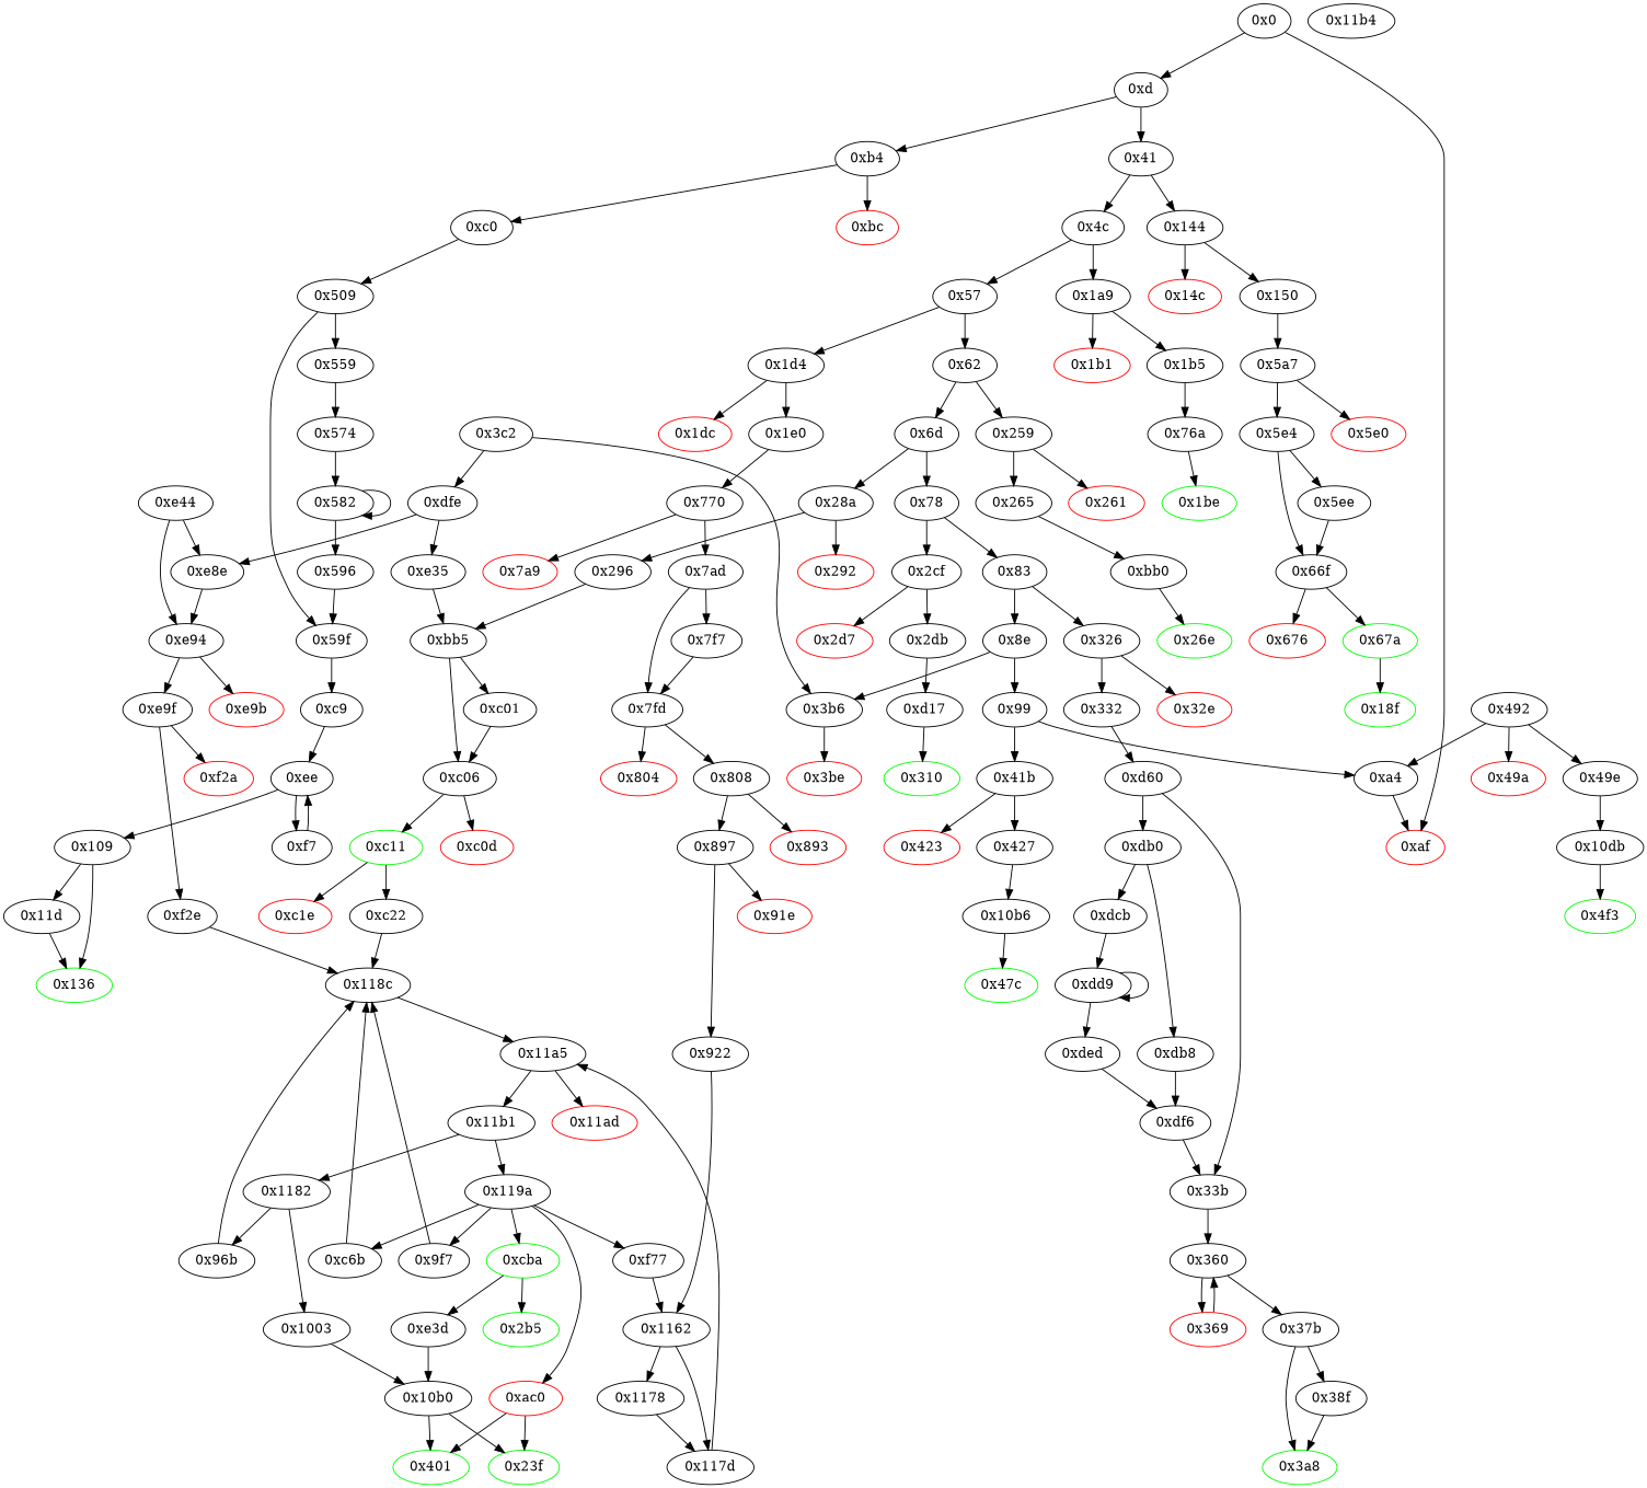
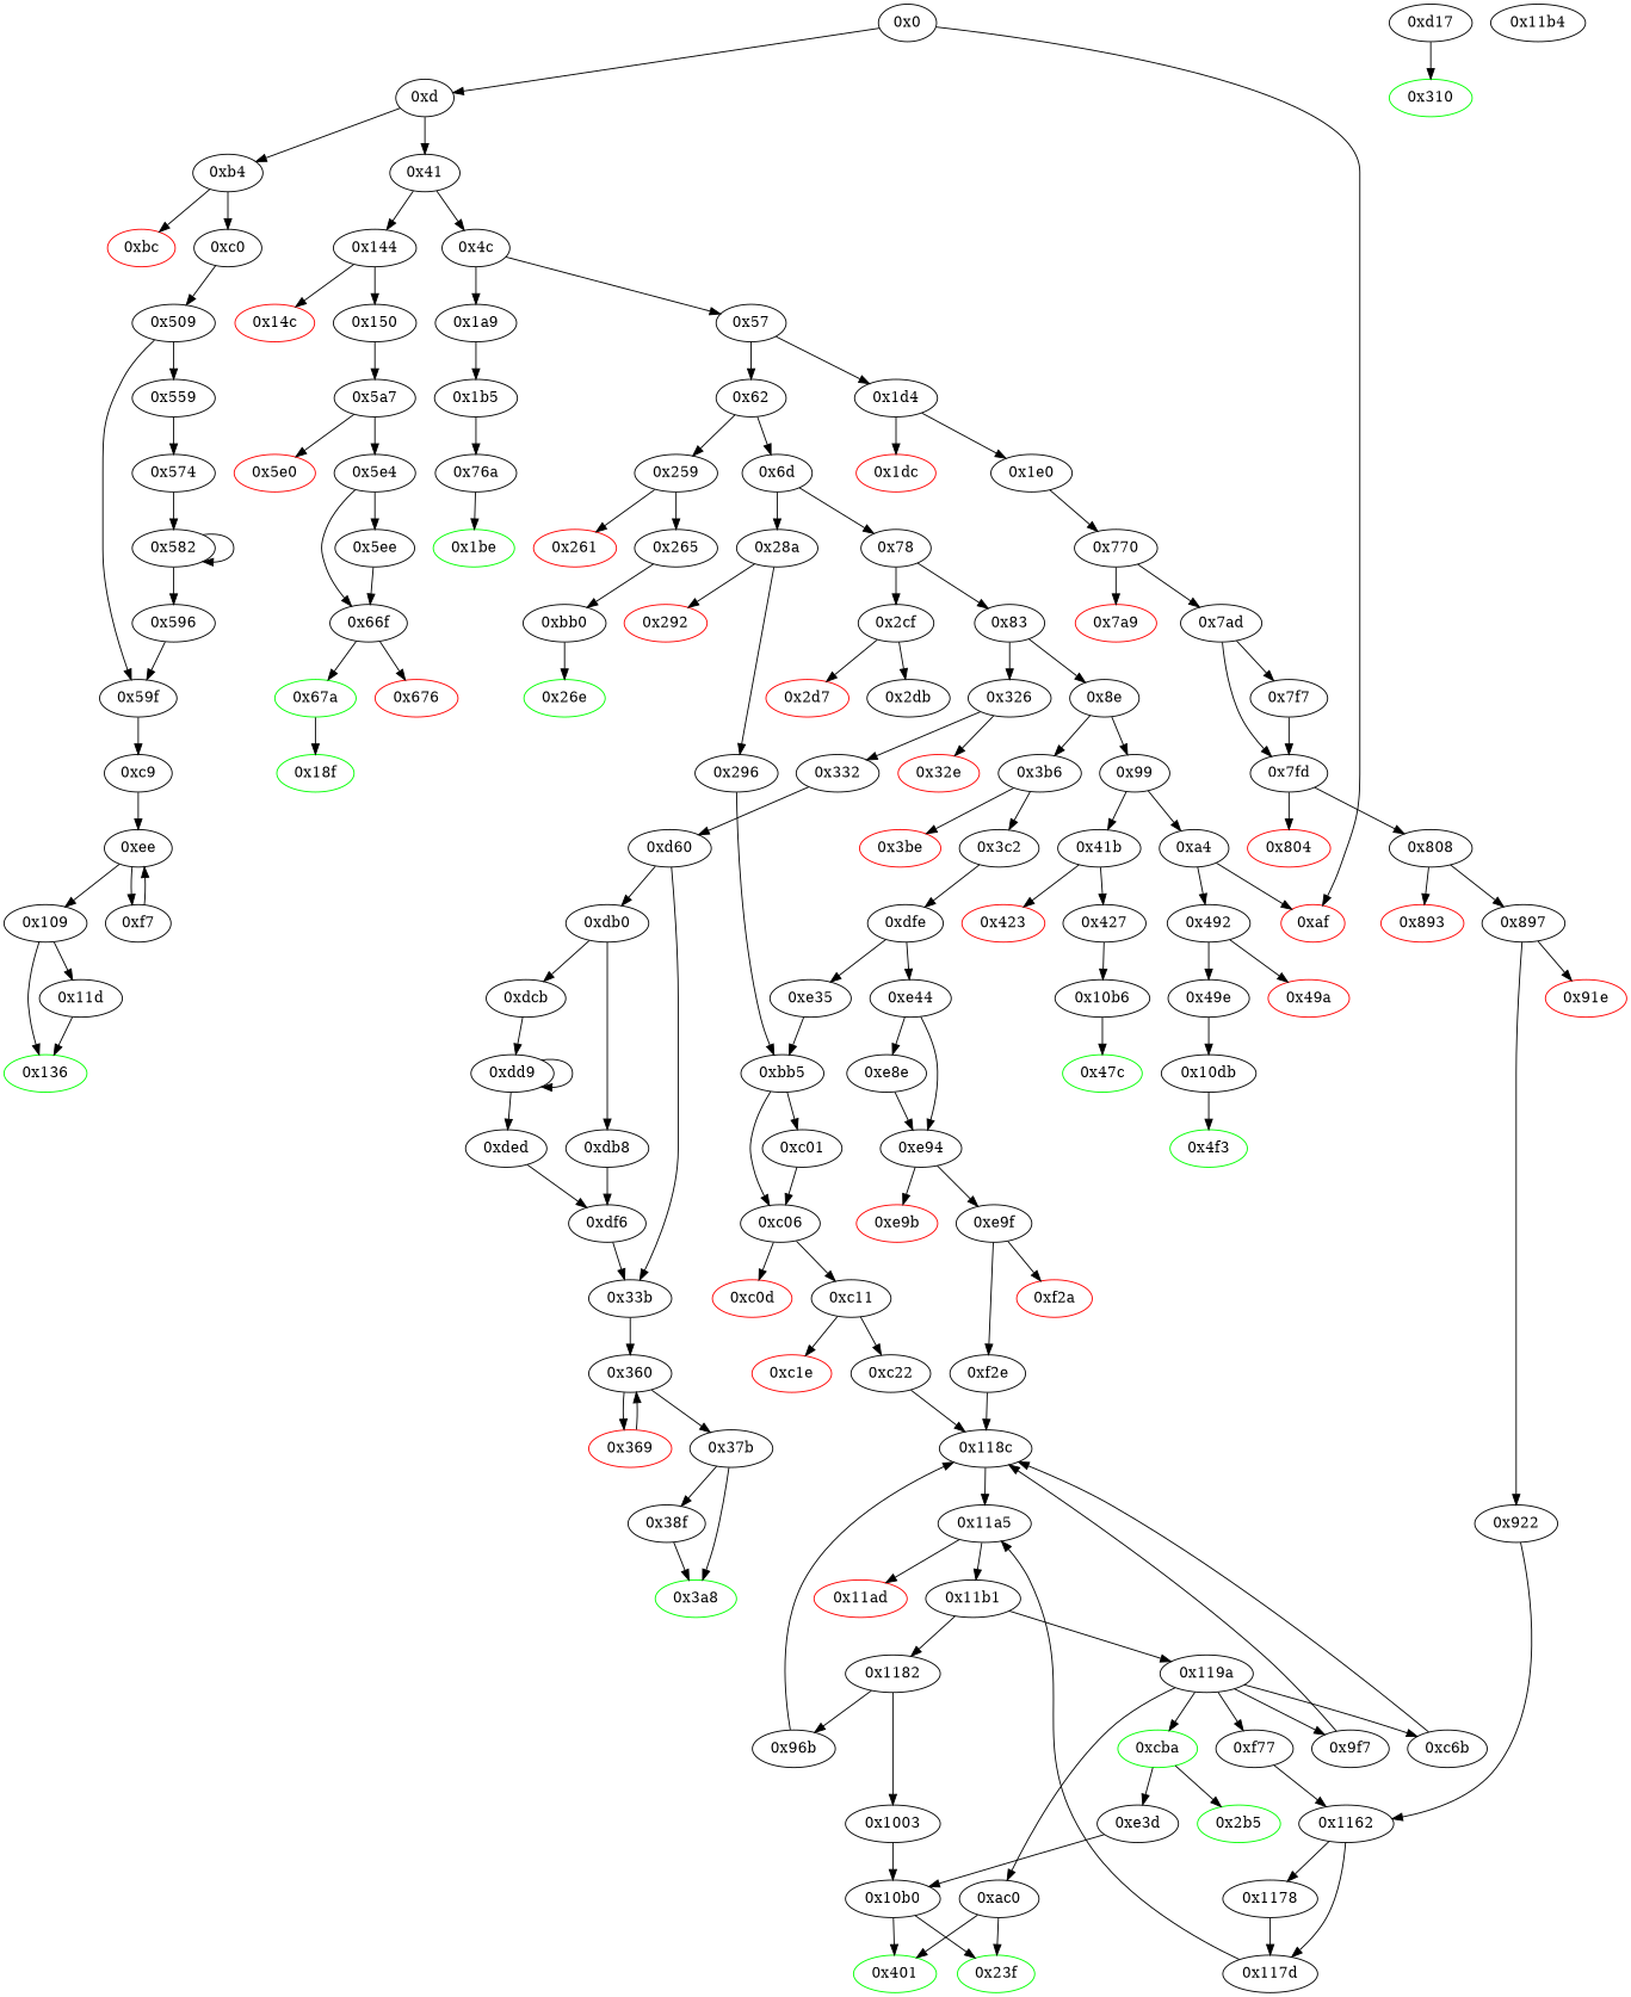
  digraph {
    node [fillcolor=white style=filled]
    "0x5e0" [color=red]
    "0x26e" [color=green]
    "0xbb0"
    "0x11b1"
    "0x1182"
    "0x119a"
    "0x1003"
    "0x96b"
    "0xf77"
    "0xc6b"
    "0x9f7"
    "0xcba" [color=green]
-   "0xac0" [color=red]
+   "0xac0"
    "0x23f" [color=green]
    "0x33b"
    "0x360"
    "0x369" [color=red]
    "0x37b"
    "0x1b5"
    "0x76a"
    "0x1be" [color=green]
    "0xbc" [color=red]
    "0xdcb"
    "0xdd9"
    "0xded"
    "0x676" [color=red]
    "0x897"
    "0x922"
    "0x91e" [color=red]
    "0x1162"
    "0xee"
    "0x109"
    "0xf7"
    "0x136" [color=green]
    "0x11d"
    "0x117d"
    "0x11a5"
    "0x11ad" [color=red]
    "0x59f"
    "0xc9"
    "0x8e"
    "0x99"
    "0x3b6"
    "0x41b"
    "0xa4"
    "0x3c2"
    "0x3be" [color=red]
    "0x47c" [color=green]
    "0x10b6"
    "0xc0d" [color=red]
    "0x296"
    "0xbb5"
    "0xc01"
    "0xc06"
    "0xd"
    "0x41"
    "0xb4"
    "0x144"
    "0x4c"
    "0xc0"
    "0xc1e" [color=red]
    "0x1178"
    "0x83"
    "0x326"
    "0x332"
    "0x32e" [color=red]
    "0x3a8" [color=green]
    "0x38f"
    "0x559"
    "0x574"
    "0x582"
    "0x4f3" [color=green]
    "0x10db"
    "0x10b0"
    "0x401" [color=green]
    "0x427"
    "0x423" [color=red]
    "0xaf" [color=red]
    "0x492"
    "0x118c"
    "0x5a7"
    "0x5e4"
    "0x66f"
    "0x5ee"
    "0x62"
    "0x259"
    "0x6d"
    "0x265"
    "0x261" [color=red]
    "0x28a"
    "0x78"
    "0x14c" [color=red]
    "0x150"
    "0x57"
    "0x1d4"
    "0x1e0"
    "0x1dc" [color=red]
    "0xd60"
    "0x67a" [color=green]
    "0x18f" [color=green]
    "0xdfe"
    "0x770"
    "0x7ad"
    "0x7a9" [color=red]
    "0xdb0"
    "0x7fd"
    "0x7f7"
    "0x808"
    "0x804" [color=red]
    "0xe35"
    "0xe44"
    "0x310" [color=green]
    "0xdf6"
    "0x2b5" [color=green]
    "0xf2e"
    "0x893" [color=red]
    "0x1a9"
-   "0x1b1" [color=red]
    "0x49a" [color=red]
    "0xe94"
    "0xe9f"
    "0xe9b" [color=red]
    "0xf2a" [color=red]
    "0x509"
-   "0xc11" [color=green]
+   "0xc11"
    "0x292" [color=red]
    "0xc22"
    "0xe3d"
    "0x596"
    "0x2cf"
    "0xe8e"
    "0x2db"
    "0x2d7" [color=red]
    "0xd17"
    "0x0"
    "0xdb8"
    "0x49e"
    "0x11b4"
    "0xbb0" -> "0x26e"
    "0x11b1" -> "0x1182"
    "0x11b1" -> "0x119a"
    "0x1182" -> "0x1003"
    "0x1182" -> "0x96b"
    "0x119a" -> "0xf77"
    "0x119a" -> "0xc6b"
    "0x119a" -> "0x9f7"
    "0x119a" -> "0xcba"
    "0x119a" -> "0xac0"
    "0x1003" -> "0x10b0"
    "0x96b" -> "0x118c"
    "0xf77" -> "0x1162"
    "0xc6b" -> "0x118c"
    "0x9f7" -> "0x118c"
    "0xcba" -> "0x2b5"
    "0xcba" -> "0xe3d"
    "0xac0" -> "0x23f"
    "0xac0" -> "0x401"
    "0x33b" -> "0x360"
    "0x360" -> "0x369"
    "0x360" -> "0x37b"
    "0x369" -> "0x360"
    "0x37b" -> "0x3a8"
    "0x37b" -> "0x38f"
    "0x1b5" -> "0x76a"
    "0x76a" -> "0x1be"
    "0xdcb" -> "0xdd9"
    "0xdd9" -> "0xdd9"
    "0xdd9" -> "0xded"
    "0xded" -> "0xdf6"
    "0x897" -> "0x922"
    "0x897" -> "0x91e"
    "0x922" -> "0x1162"
    "0x1162" -> "0x117d"
    "0x1162" -> "0x1178"
    "0xee" -> "0x109"
    "0xee" -> "0xf7"
    "0x109" -> "0x136"
    "0x109" -> "0x11d"
    "0xf7" -> "0xee"
    "0x11d" -> "0x136"
    "0x117d" -> "0x11a5"
    "0x11a5" -> "0x11b1"
    "0x11a5" -> "0x11ad"
    "0x59f" -> "0xc9"
    "0xc9" -> "0xee"
    "0x8e" -> "0x99"
    "0x8e" -> "0x3b6"
    "0x99" -> "0x41b"
    "0x99" -> "0xa4"
-   "0x3c2" -> "0x3b6"
+   "0x3b6" -> "0x3c2"
    "0x3b6" -> "0x3be"
    "0x41b" -> "0x427"
    "0x41b" -> "0x423"
    "0xa4" -> "0xaf"
-   "0x492" -> "0xa4"
+   "0xa4" -> "0x492"
    "0x3c2" -> "0xdfe"
    "0x10b6" -> "0x47c"
    "0x296" -> "0xbb5"
    "0xbb5" -> "0xc01"
    "0xbb5" -> "0xc06"
    "0xc01" -> "0xc06"
    "0xc06" -> "0xc0d"
    "0xc06" -> "0xc11"
    "0xd" -> "0x41"
    "0xd" -> "0xb4"
    "0x41" -> "0x144"
    "0x41" -> "0x4c"
    "0xb4" -> "0xbc"
    "0xb4" -> "0xc0"
    "0x144" -> "0x14c"
    "0x144" -> "0x150"
    "0x4c" -> "0x57"
    "0x4c" -> "0x1a9"
    "0xc0" -> "0x509"
    "0x1178" -> "0x117d"
    "0x83" -> "0x8e"
    "0x83" -> "0x326"
    "0x326" -> "0x332"
    "0x326" -> "0x32e"
    "0x332" -> "0xd60"
    "0x38f" -> "0x3a8"
    "0x559" -> "0x574"
    "0x574" -> "0x582"
    "0x582" -> "0x582"
    "0x582" -> "0x596"
    "0x10db" -> "0x4f3"
    "0x10b0" -> "0x23f"
    "0x10b0" -> "0x401"
    "0x427" -> "0x10b6"
    "0x492" -> "0x49a"
    "0x492" -> "0x49e"
    "0x118c" -> "0x11a5"
    "0x5a7" -> "0x5e0"
    "0x5a7" -> "0x5e4"
    "0x5e4" -> "0x66f"
    "0x5e4" -> "0x5ee"
    "0x66f" -> "0x676"
    "0x66f" -> "0x67a"
    "0x5ee" -> "0x66f"
    "0x62" -> "0x259"
    "0x62" -> "0x6d"
    "0x259" -> "0x265"
    "0x259" -> "0x261"
    "0x6d" -> "0x28a"
    "0x6d" -> "0x78"
    "0x265" -> "0xbb0"
    "0x28a" -> "0x296"
    "0x28a" -> "0x292"
    "0x78" -> "0x83"
    "0x78" -> "0x2cf"
    "0x150" -> "0x5a7"
    "0x57" -> "0x62"
    "0x57" -> "0x1d4"
    "0x1d4" -> "0x1e0"
    "0x1d4" -> "0x1dc"
    "0x1e0" -> "0x770"
    "0xd60" -> "0x33b"
    "0xd60" -> "0xdb0"
    "0x67a" -> "0x18f"
    "0xdfe" -> "0xe35"
-   "0xdfe" -> "0xe8e"
+   "0xdfe" -> "0xe44"
    "0x770" -> "0x7ad"
    "0x770" -> "0x7a9"
    "0x7ad" -> "0x7fd"
    "0x7ad" -> "0x7f7"
    "0xdb0" -> "0xdcb"
    "0xdb0" -> "0xdb8"
    "0x7fd" -> "0x808"
    "0x7fd" -> "0x804"
    "0x7f7" -> "0x7fd"
    "0x808" -> "0x897"
    "0x808" -> "0x893"
    "0xe35" -> "0xbb5"
    "0xe44" -> "0xe94"
    "0xe44" -> "0xe8e"
    "0xdf6" -> "0x33b"
    "0xf2e" -> "0x118c"
    "0x1a9" -> "0x1b5"
-   "0x1a9" -> "0x1b1"
    "0xe94" -> "0xe9f"
    "0xe94" -> "0xe9b"
    "0xe9f" -> "0xf2e"
    "0xe9f" -> "0xf2a"
    "0x509" -> "0x59f"
    "0x509" -> "0x559"
    "0xc11" -> "0xc1e"
    "0xc11" -> "0xc22"
    "0xc22" -> "0x118c"
    "0xe3d" -> "0x10b0"
    "0x596" -> "0x59f"
    "0x2cf" -> "0x2db"
    "0x2cf" -> "0x2d7"
    "0xe8e" -> "0xe94"
-   "0x2db" -> "0xd17"
    "0xd17" -> "0x310"
    "0x0" -> "0xd"
    "0x0" -> "0xaf"
    "0xdb8" -> "0xdf6"
    "0x49e" -> "0x10db"
  }
